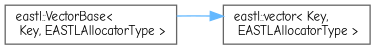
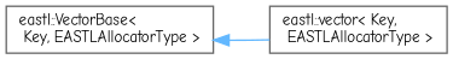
  digraph {
    rankdir=LR
    fontname="Comic Neue"
    node [color=grey40 fillcolor=white fontname="Comic Neue" fontsize=10 shape=box style=filled]
    n1 [height=0.2 label="eastl::VectorBase\<\l Key, EASTLAllocatorType \>" width=0.4]
    n2 [height=0.2 label="eastl::vector\< Key,\l EASTLAllocatorType \>" width=0.4]
-   n2 -> n1 [color=steelblue1 dir=back fontname="Comic Neue" fontsize=10 labelfontname=Helvetica labelfontsize=10 style=solid]
+   n1 -> n2 [color=steelblue1 dir=back fontname="Comic Neue" fontsize=10 labelfontname=Helvetica labelfontsize=10 style=solid]
  }
